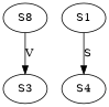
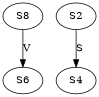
  strict digraph {
    n1 [label=S8]
-   S3
-   S2 [label=S1]
+   S3 [label=S6]
+   S2
    S4
    n1 -> S3 [label=V]
    S2 -> S4 [label=S]
  }
